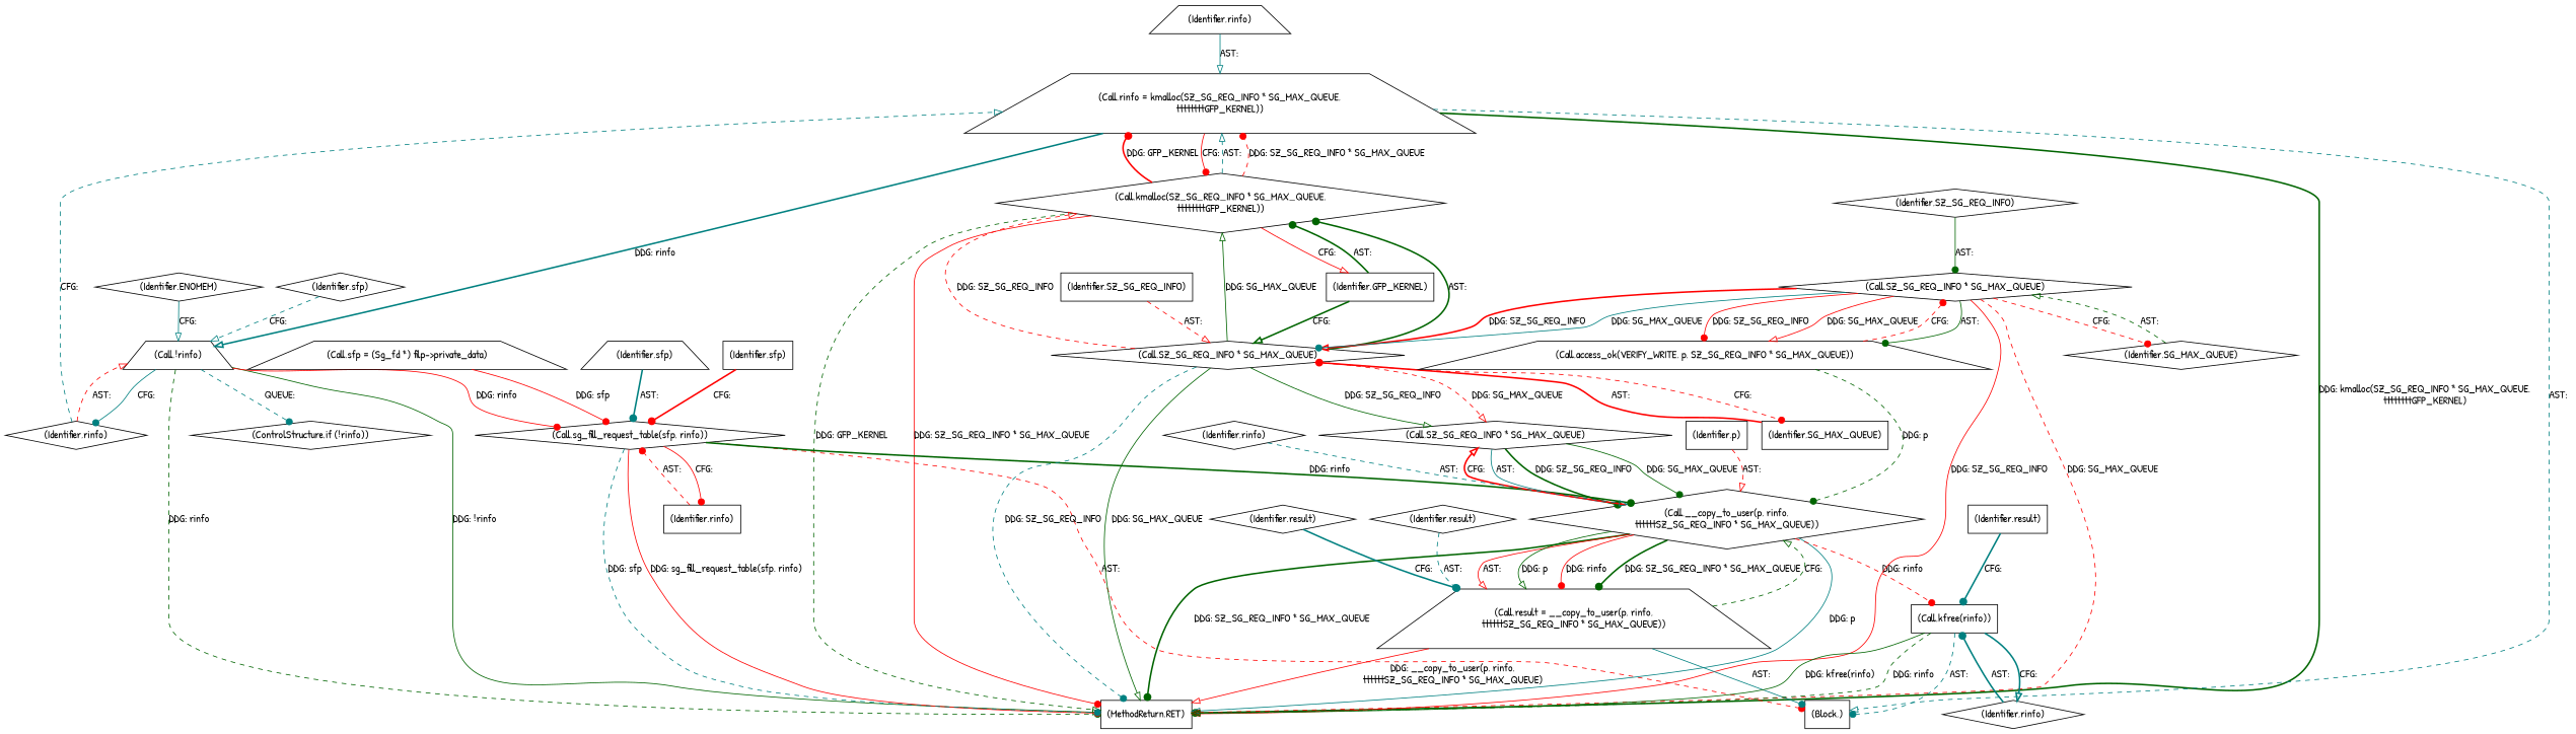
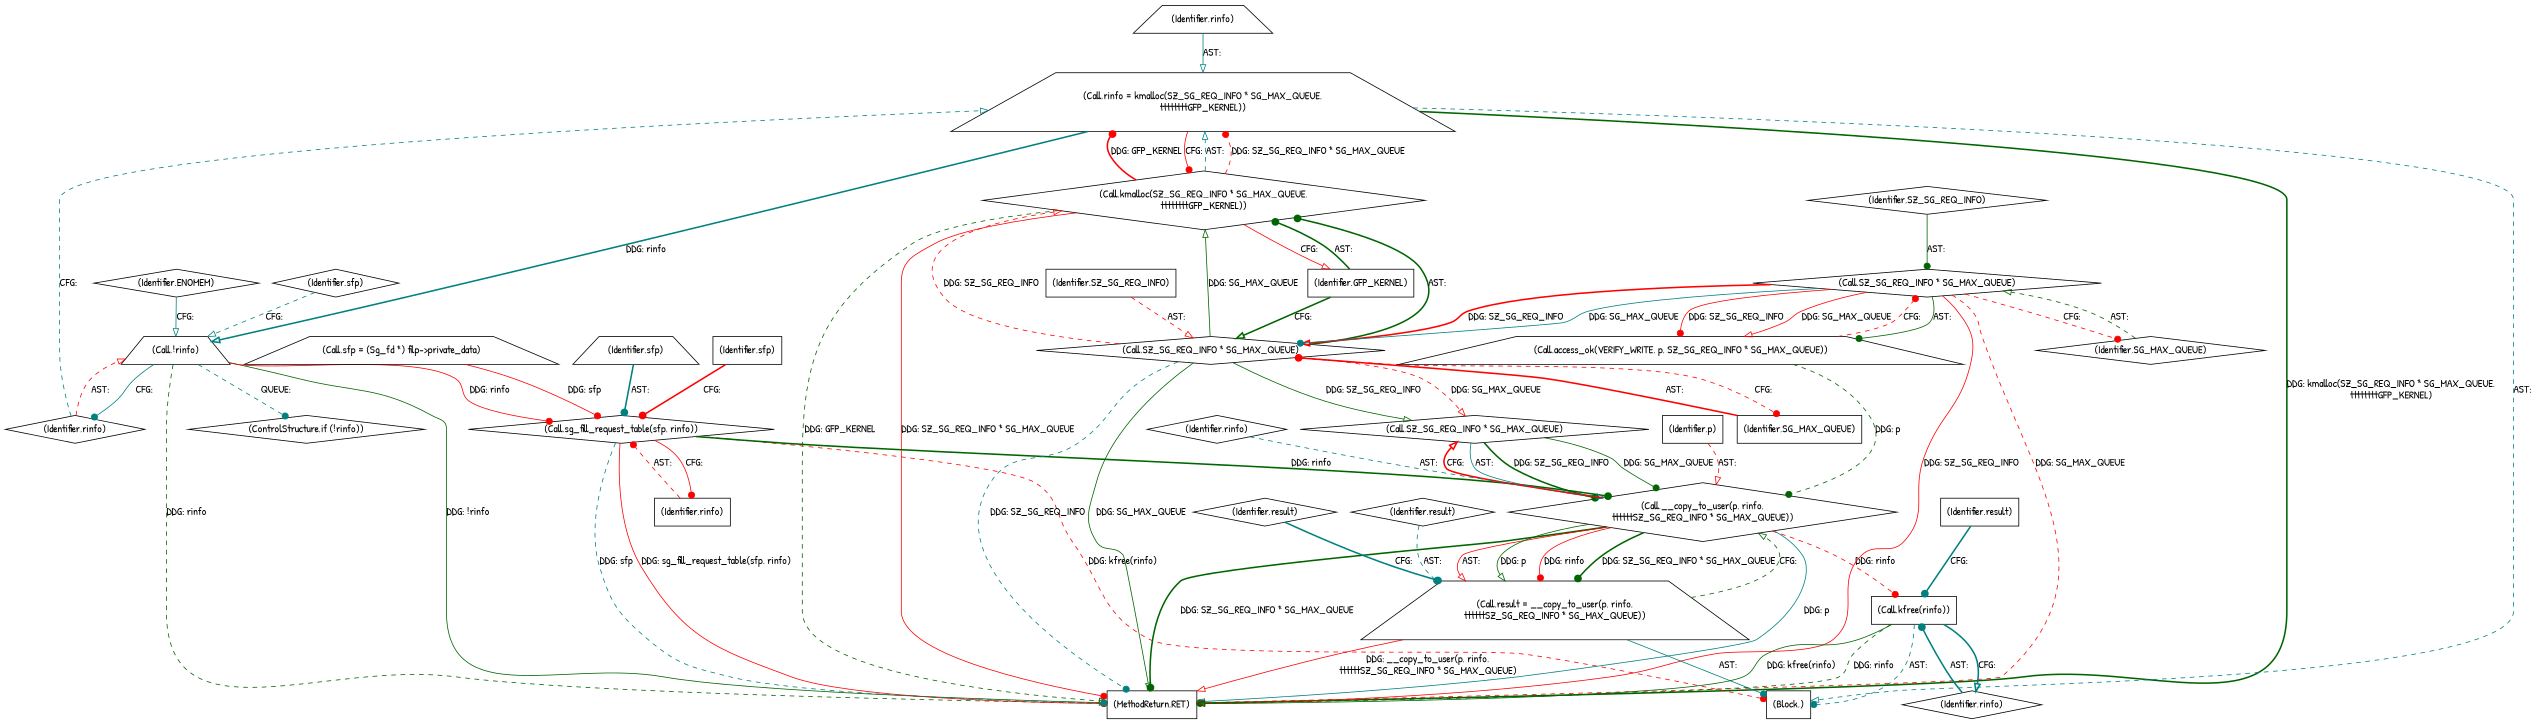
  digraph {
    fontname="Patrick Hand"
    node [fontname="Patrick Hand" shape=diamond]
    edge [arrowhead=dot color=red fontname="Patrick Hand" style=solid]
    n1 [label="(Call,rinfo = kmalloc(SZ_SG_REQ_INFO * SG_MAX_QUEUE,\n\t\t\t\t\t\t\t\tGFP_KERNEL))" shape=trapezium]
    n2 [label="(Call,kmalloc(SZ_SG_REQ_INFO * SG_MAX_QUEUE,\n\t\t\t\t\t\t\t\tGFP_KERNEL))"]
    n3 [label="(Call,!rinfo)" shape=trapezium]
    n4 [label="(MethodReturn,RET)" shape=box]
    n5 [label="(Block,)" shape=box]
    n6 [label="(Identifier,GFP_KERNEL)" shape=box]
    n7 [label="(Call,sg_fill_request_table(sfp, rinfo))"]
    n8 [label="(ControlStructure,if (!rinfo))"]
    n9 [label="(Identifier,rinfo)"]
    n10 [label="(Call,SZ_SG_REQ_INFO * SG_MAX_QUEUE)"]
    n11 [label="(Call,SZ_SG_REQ_INFO * SG_MAX_QUEUE)"]
    n12 [label="(Identifier,SG_MAX_QUEUE)" shape=box]
    n13 [label="(Call,__copy_to_user(p, rinfo,\n\t\t\t\t\t\tSZ_SG_REQ_INFO * SG_MAX_QUEUE))"]
    n14 [label="(Call,SZ_SG_REQ_INFO * SG_MAX_QUEUE)"]
    n15 [label="(Call,access_ok(VERIFY_WRITE, p, SZ_SG_REQ_INFO * SG_MAX_QUEUE))" shape=trapezium]
    n16 [label="(Identifier,SG_MAX_QUEUE)"]
    n17 [label="(Identifier,rinfo)" shape=box]
    n18 [label="(Call,result = __copy_to_user(p, rinfo,\n\t\t\t\t\t\tSZ_SG_REQ_INFO * SG_MAX_QUEUE))" shape=trapezium]
    n19 [label="(Call,kfree(rinfo))" shape=box]
    n20 [label="(Identifier,rinfo)"]
    n21 [label="(Identifier,sfp)"]
    n22 [label="(Identifier,result)"]
    n23 [label="(Identifier,SZ_SG_REQ_INFO)" shape=box]
    n24 [label="(Identifier,p)" shape=box]
    n25 [label="(Identifier,SZ_SG_REQ_INFO)"]
    n26 [label="(Identifier,result)"]
    n27 [label="(Identifier,rinfo)"]
    n28 [label="(Identifier,sfp)" shape=trapezium]
    n29 [label="(Identifier,sfp)" shape=box]
    n30 [label="(Identifier,ENOMEM)"]
    n31 [label="(Identifier,rinfo)" shape=trapezium]
    n32 [label="(Call,sfp = (Sg_fd *) filp->private_data)" shape=trapezium]
    n33 [label="(Identifier,result)" shape=box]
    n1 -> n2 [label="CFG: "]
    n1 -> n3 [arrowhead=onormal color=teal label="DDG: rinfo" style=bold]
    n1 -> n4 [color=darkgreen label="DDG: kmalloc(SZ_SG_REQ_INFO * SG_MAX_QUEUE,\n\t\t\t\t\t\t\t\tGFP_KERNEL)" style=bold]
    n1 -> n5 [arrowhead=onormal color=teal label="AST: " style=dashed]
    n2 -> n1 [arrowhead=onormal color=teal label="AST: " style=dashed]
    n2 -> n1 [label="DDG: SZ_SG_REQ_INFO * SG_MAX_QUEUE" style=dashed]
    n2 -> n1 [label="DDG: GFP_KERNEL" style=bold]
    n2 -> n4 [label="DDG: SZ_SG_REQ_INFO * SG_MAX_QUEUE"]
    n2 -> n4 [arrowhead=onormal color=darkgreen label="DDG: GFP_KERNEL" style=dashed]
    n2 -> n6 [arrowhead=onormal label="CFG: "]
    n3 -> n4 [arrowhead=onormal color=darkgreen label="DDG: !rinfo"]
    n3 -> n4 [color=darkgreen label="DDG: rinfo" style=dashed]
    n3 -> n7 [label="DDG: rinfo"]
    n3 -> n8 [color=teal label="QUEUE: " style=dashed]
    n3 -> n9 [color=teal label="CFG: "]
    n6 -> n2 [color=darkgreen label="AST: " style=bold]
    n6 -> n10 [arrowhead=onormal color=darkgreen label="CFG: " style=bold]
    n7 -> n4 [label="DDG: sg_fill_request_table(sfp, rinfo)"]
    n7 -> n4 [color=teal label="DDG: sfp" style=dashed]
-   n7 -> n5 [label="AST: " style=dashed]
+   n7 -> n5 [label="DDG: kfree(rinfo)" style=dashed]
    n7 -> n13 [color=darkgreen label="DDG: rinfo" style=bold]
    n7 -> n17 [label="CFG: "]
    n9 -> n1 [arrowhead=onormal color=teal label="CFG: " style=dashed]
    n9 -> n3 [arrowhead=onormal label="AST: " style=dashed]
    n10 -> n2 [color=darkgreen label="AST: " style=bold]
    n10 -> n2 [arrowhead=onormal label="DDG: SZ_SG_REQ_INFO" style=dashed]
    n10 -> n2 [arrowhead=onormal color=darkgreen label="DDG: SG_MAX_QUEUE"]
    n10 -> n4 [arrowhead=onormal color=darkgreen label="DDG: SG_MAX_QUEUE"]
    n10 -> n4 [color=teal label="DDG: SZ_SG_REQ_INFO" style=dashed]
    n10 -> n11 [arrowhead=onormal color=darkgreen label="DDG: SZ_SG_REQ_INFO"]
    n10 -> n11 [arrowhead=onormal label="DDG: SG_MAX_QUEUE" style=dashed]
    n10 -> n12 [label="CFG: " style=dashed]
    n11 -> n13 [arrowhead=onormal color=teal label="AST: "]
    n11 -> n13 [color=darkgreen label="DDG: SZ_SG_REQ_INFO" style=bold]
    n11 -> n13 [color=darkgreen label="DDG: SG_MAX_QUEUE"]
    n12 -> n10 [label="AST: " style=bold]
    n13 -> n4 [arrowhead=onormal color=teal label="DDG: p"]
    n13 -> n4 [color=darkgreen label="DDG: SZ_SG_REQ_INFO * SG_MAX_QUEUE" style=bold]
    n13 -> n11 [arrowhead=onormal label="CFG: " style=bold]
    n13 -> n18 [arrowhead=onormal label="AST: "]
    n13 -> n18 [arrowhead=onormal color=darkgreen label="DDG: p"]
    n13 -> n18 [label="DDG: rinfo"]
    n13 -> n18 [color=darkgreen label="DDG: SZ_SG_REQ_INFO * SG_MAX_QUEUE" style=bold]
    n13 -> n19 [label="DDG: rinfo" style=dashed]
    n14 -> n4 [arrowhead=onormal label="DDG: SZ_SG_REQ_INFO"]
    n14 -> n4 [arrowhead=onormal label="DDG: SG_MAX_QUEUE" style=dashed]
    n14 -> n10 [arrowhead=onormal label="DDG: SZ_SG_REQ_INFO" style=bold]
    n14 -> n10 [color=teal label="DDG: SG_MAX_QUEUE"]
    n14 -> n15 [color=darkgreen label="AST: "]
    n14 -> n15 [label="DDG: SZ_SG_REQ_INFO"]
    n14 -> n15 [arrowhead=onormal label="DDG: SG_MAX_QUEUE"]
    n14 -> n16 [label="CFG: " style=dashed]
    n15 -> n13 [color=darkgreen label="DDG: p" style=dashed]
    n15 -> n14 [label="CFG: " style=dashed]
    n16 -> n14 [arrowhead=onormal color=darkgreen label="AST: " style=dashed]
    n17 -> n7 [label="AST: " style=dashed]
    n18 -> n4 [arrowhead=onormal label="DDG: __copy_to_user(p, rinfo,\n\t\t\t\t\t\tSZ_SG_REQ_INFO * SG_MAX_QUEUE)"]
    n18 -> n5 [color=teal label="AST: "]
    n18 -> n13 [arrowhead=onormal color=darkgreen label="CFG: " style=dashed]
    n19 -> n4 [arrowhead=onormal color=darkgreen label="DDG: rinfo" style=dashed]
    n19 -> n4 [arrowhead=onormal color=darkgreen label="DDG: kfree(rinfo)"]
    n19 -> n5 [color=teal label="AST: " style=dashed]
    n19 -> n20 [arrowhead=onormal color=teal label="CFG: " style=bold]
    n20 -> n19 [color=teal label="AST: " style=bold]
    n21 -> n3 [arrowhead=onormal color=teal label="CFG: " style=dashed]
    n22 -> n18 [color=teal label="CFG: " style=bold]
    n23 -> n10 [arrowhead=onormal label="AST: " style=dashed]
    n24 -> n13 [arrowhead=onormal label="AST: " style=dashed]
    n25 -> n14 [color=darkgreen label="AST: "]
    n26 -> n18 [color=teal label="AST: " style=dashed]
    n27 -> n13 [arrowhead=onormal color=teal label="AST: " style=dashed]
    n28 -> n7 [color=teal label="AST: " style=bold]
    n29 -> n7 [label="CFG: " style=bold]
    n30 -> n3 [arrowhead=onormal color=teal label="CFG: "]
    n31 -> n1 [arrowhead=onormal color=teal label="AST: "]
    n32 -> n7 [label="DDG: sfp"]
    n33 -> n19 [color=teal label="CFG: " style=bold]
  }
